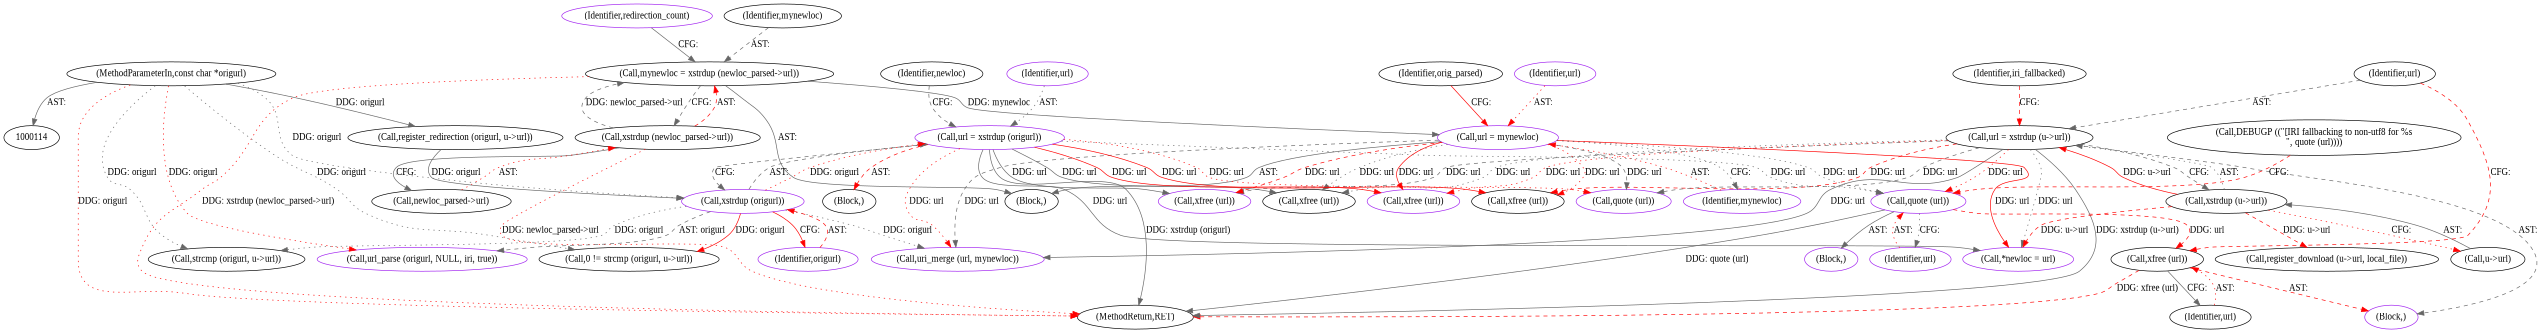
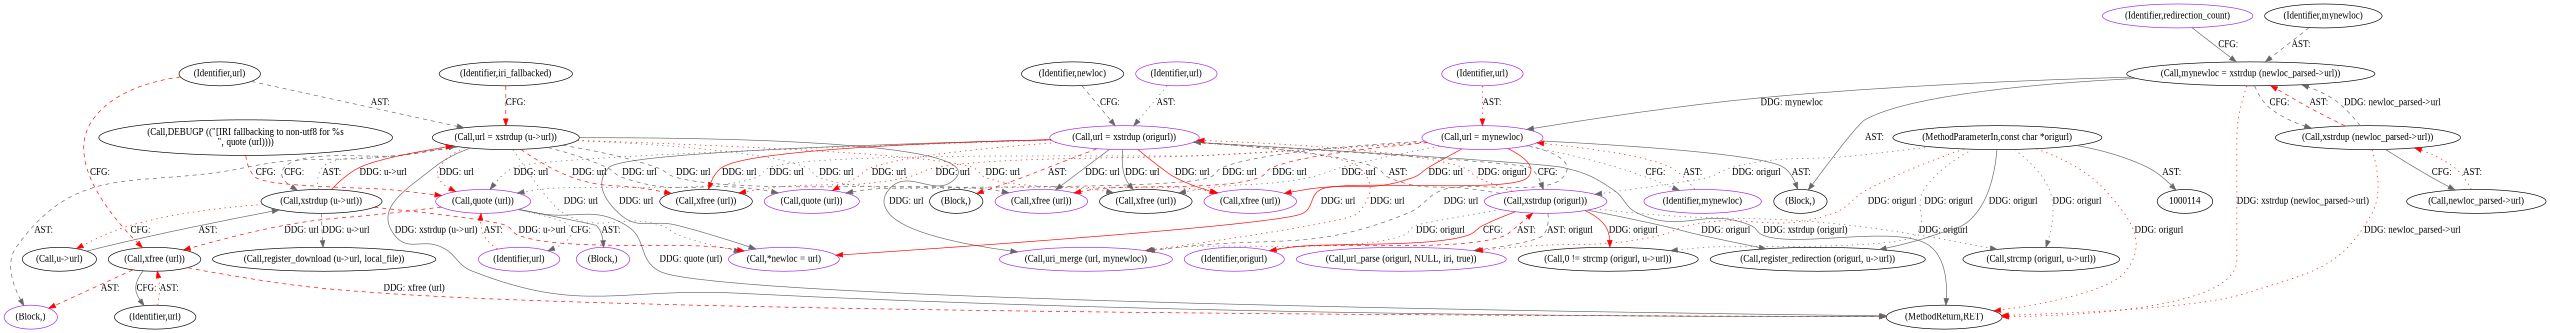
  digraph {
    fontname="Liberation Serif"
    node [color=black fontname="Liberation Serif"]
    edge [color=gray40 fontname="Liberation Serif" style=dotted]
    n1 [label="(Call,xfree (url))"]
    n2 [label="(Identifier,url)"]
    n3 [label="(MethodReturn,RET)"]
    n4 [color=purple label="(Block,)"]
    n5 [color=purple label="(Call,quote (url))"]
    n6 [color=purple label="(Block,)"]
    n7 [color=purple label="(Identifier,url)"]
    n8 [label="(Call,url = xstrdup (u->url))"]
    n9 [label="(Call,xstrdup (u->url))"]
    n10 [color=purple label="(Call,xfree (url))"]
    n11 [label="(Call,xfree (url))"]
    n12 [color=purple label="(Call,uri_merge (url, mynewloc))"]
    n13 [color=purple label="(Call,*newloc = url)"]
    n14 [color=purple label="(Call,xfree (url))"]
    n15 [label="(Call,xfree (url))"]
    n16 [color=purple label="(Call,quote (url))"]
    n17 [label="(Call,register_download (u->url, local_file))"]
    n18 [label="(Call,u->url)"]
    n19 [color=purple label="(Call,url = mynewloc)"]
    n20 [color=purple label="(Identifier,mynewloc)"]
    n21 [label="(Block,)"]
    n22 [label="(Call,mynewloc = xstrdup (newloc_parsed->url))"]
    n23 [label="(Call,xstrdup (newloc_parsed->url))"]
    n24 [label="(Call,newloc_parsed->url)"]
    n25 [color=purple label="(Call,url = xstrdup (origurl))"]
    n26 [color=purple label="(Call,xstrdup (origurl))"]
    n27 [label="(Block,)"]
    n28 [color=purple label="(Call,url_parse (origurl, NULL, iri, true))"]
    n29 [label="(Call,register_redirection (origurl, u->url))"]
    n30 [label="(Call,0 != strcmp (origurl, u->url))"]
    n31 [label="(Call,strcmp (origurl, u->url))"]
    n32 [color=purple label="(Identifier,origurl)"]
    n33 [label="(MethodParameterIn,const char *origurl)"]
    1000114
    n35 [color=purple label="(Identifier,url)"]
    n36 [label="(Call,DEBUGP ((\"[IRI fallbacking to non-utf8 for %s\n\", quote (url))))"]
    n37 [color=purple label="(Identifier,url)"]
-   n38 [label="(Identifier,orig_parsed)"]
    n39 [label="(Identifier,newloc)"]
    n40 [label="(Identifier,url)"]
    n41 [label="(Identifier,iri_fallbacked)"]
    n42 [color=purple label="(Identifier,redirection_count)"]
    n43 [label="(Identifier,mynewloc)"]
    n1 -> n2 [label="CFG: " style=solid]
    n1 -> n3 [color=red label="DDG: xfree (url)" style=dashed]
    n1 -> n4 [color=red label="AST: " style=dashed]
    n2 -> n1 [color=red label="AST: "]
    n5 -> n1 [color=red label="DDG: url" style=dashed]
    n5 -> n3 [label="DDG: quote (url)" style=solid]
    n5 -> n6 [label="AST: " style=solid]
    n5 -> n7 [label="CFG: "]
    n7 -> n5 [color=red label="AST: "]
    n8 -> n3 [label="DDG: xstrdup (u->url)" style=solid]
    n8 -> n4 [label="AST: " style=dashed]
    n8 -> n5 [color=red label="DDG: url"]
    n8 -> n9 [label="CFG: " style=dashed]
    n8 -> n10 [label="DDG: url" style=dashed]
    n8 -> n11 [label="DDG: url"]
    n8 -> n12 [label="DDG: url" style=solid]
    n8 -> n13 [label="DDG: url"]
    n8 -> n14 [color=red label="DDG: url"]
    n8 -> n15 [color=red label="DDG: url" style=dashed]
    n8 -> n16 [label="DDG: url" style=dashed]
    n9 -> n8 [label="AST: "]
    n9 -> n8 [color=red label="DDG: u->url" style=solid]
    n9 -> n13 [color=red label="DDG: u->url" style=dashed]
-   n9 -> n17 [color=red label="DDG: u->url" style=dashed]
+   n9 -> n17 [label="DDG: u->url" style=dashed]
    n9 -> n18 [color=red label="CFG: "]
    n18 -> n9 [label="AST: " style=solid]
    n19 -> n5 [label="DDG: url"]
    n19 -> n10 [color=red label="DDG: url" style=dashed]
    n19 -> n11 [label="DDG: url"]
    n19 -> n12 [label="DDG: url" style=dashed]
    n19 -> n13 [color=red label="DDG: url" style=solid]
    n19 -> n14 [color=red label="DDG: url" style=solid]
    n19 -> n15 [color=red label="DDG: url"]
    n19 -> n16 [label="DDG: url" style=dashed]
    n19 -> n20 [label="CFG: "]
    n19 -> n21 [label="AST: " style=solid]
    n20 -> n19 [color=red label="AST: "]
    n22 -> n3 [color=red label="DDG: xstrdup (newloc_parsed->url)"]
    n22 -> n19 [label="DDG: mynewloc" style=solid]
    n22 -> n21 [label="AST: " style=solid]
    n22 -> n23 [label="CFG: " style=dashed]
    n23 -> n3 [color=red label="DDG: newloc_parsed->url"]
    n23 -> n22 [color=red label="AST: " style=dashed]
    n23 -> n22 [label="DDG: newloc_parsed->url" style=dashed]
    n23 -> n24 [label="CFG: " style=solid]
    n24 -> n23 [color=red label="AST: "]
    n25 -> n3 [label="DDG: xstrdup (origurl)" style=solid]
    n25 -> n5 [label="DDG: url"]
    n25 -> n10 [label="DDG: url" style=solid]
    n25 -> n11 [label="DDG: url" style=solid]
    n25 -> n12 [color=red label="DDG: url"]
    n25 -> n13 [label="DDG: url" style=solid]
    n25 -> n14 [color=red label="DDG: url" style=solid]
    n25 -> n15 [color=red label="DDG: url" style=solid]
    n25 -> n16 [color=red label="DDG: url"]
    n25 -> n26 [label="CFG: " style=dashed]
    n25 -> n27 [color=red label="AST: " style=dashed]
    n26 -> n12 [label="DDG: origurl"]
    n26 -> n25 [label="AST: " style=dashed]
    n26 -> n25 [color=red label="DDG: origurl"]
    n26 -> n28 [label="AST: origurl" style=dashed]
-   n29 -> n26 [label="DDG: origurl" style=solid]
+   n26 -> n29 [label="DDG: origurl" style=solid]
    n26 -> n30 [color=red label="DDG: origurl" style=solid]
    n26 -> n31 [label="DDG: origurl"]
    n26 -> n32 [color=red label="CFG: " style=solid]
    n32 -> n26 [color=red label="AST: " style=dashed]
    n33 -> n3 [color=red label="DDG: origurl"]
    n33 -> n26 [label="DDG: origurl"]
    n33 -> n28 [color=red label="DDG: origurl"]
    n33 -> n29 [label="DDG: origurl" style=solid]
    n33 -> n30 [label="DDG: origurl"]
    n33 -> n31 [label="DDG: origurl"]
    n33 -> 1000114 [label="AST: " style=solid]
    n35 -> n19 [color=red label="AST: "]
    n36 -> n5 [color=red label="CFG: " style=dashed]
    n37 -> n25 [label="AST: "]
-   n38 -> n19 [color=red label="CFG: " style=solid]
    n39 -> n25 [label="CFG: " style=dashed]
    n40 -> n1 [color=red label="CFG: " style=dashed]
    n40 -> n8 [label="AST: " style=dashed]
    n41 -> n8 [color=red label="CFG: " style=dashed]
    n42 -> n22 [label="CFG: " style=solid]
    n43 -> n22 [label="AST: " style=dashed]
  }
